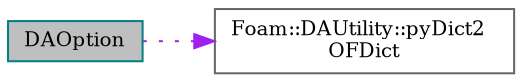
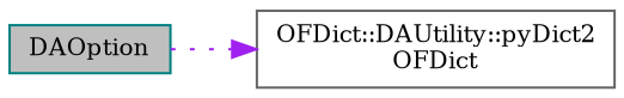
  digraph {
    rankdir=LR
    fontname="DejaVu Serif"
    node [fontname="DejaVu Serif" fontsize=10 shape=record]
    n1 [color=teal fillcolor=grey75 fontcolor=black height=0.2 label=DAOption style=filled width=0.4]
-   n2 [color=gray40 height=0.2 label="Foam::DAUtility::pyDict2\lOFDict" width=0.4]
+   n2 [color=gray40 height=0.2 label="OFDict::DAUtility::pyDict2\lOFDict" width=0.4]
    n1 -> n2 [color=purple fontname="DejaVu Serif" fontsize=10 labelfontname=Helvetica labelfontsize=10 style=dotted]
  }
